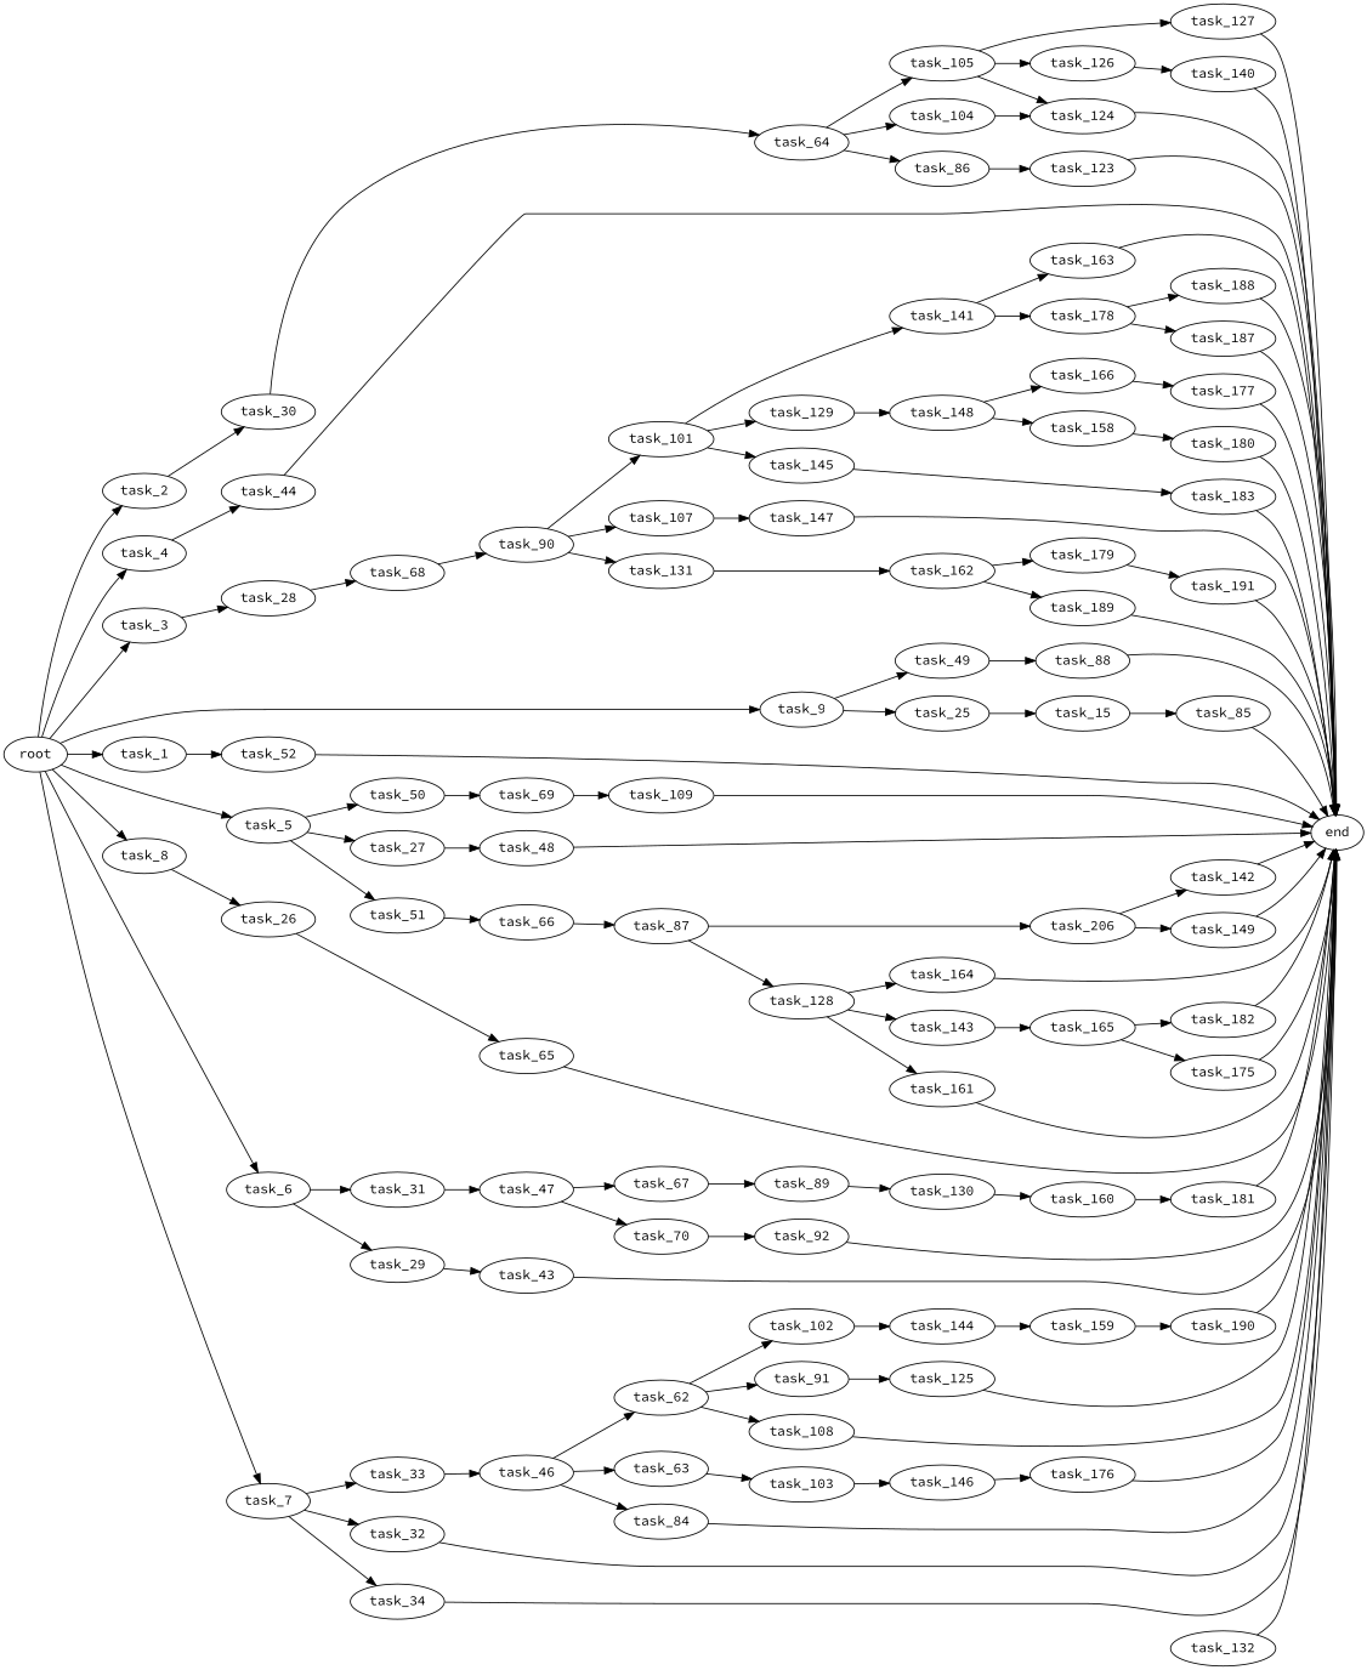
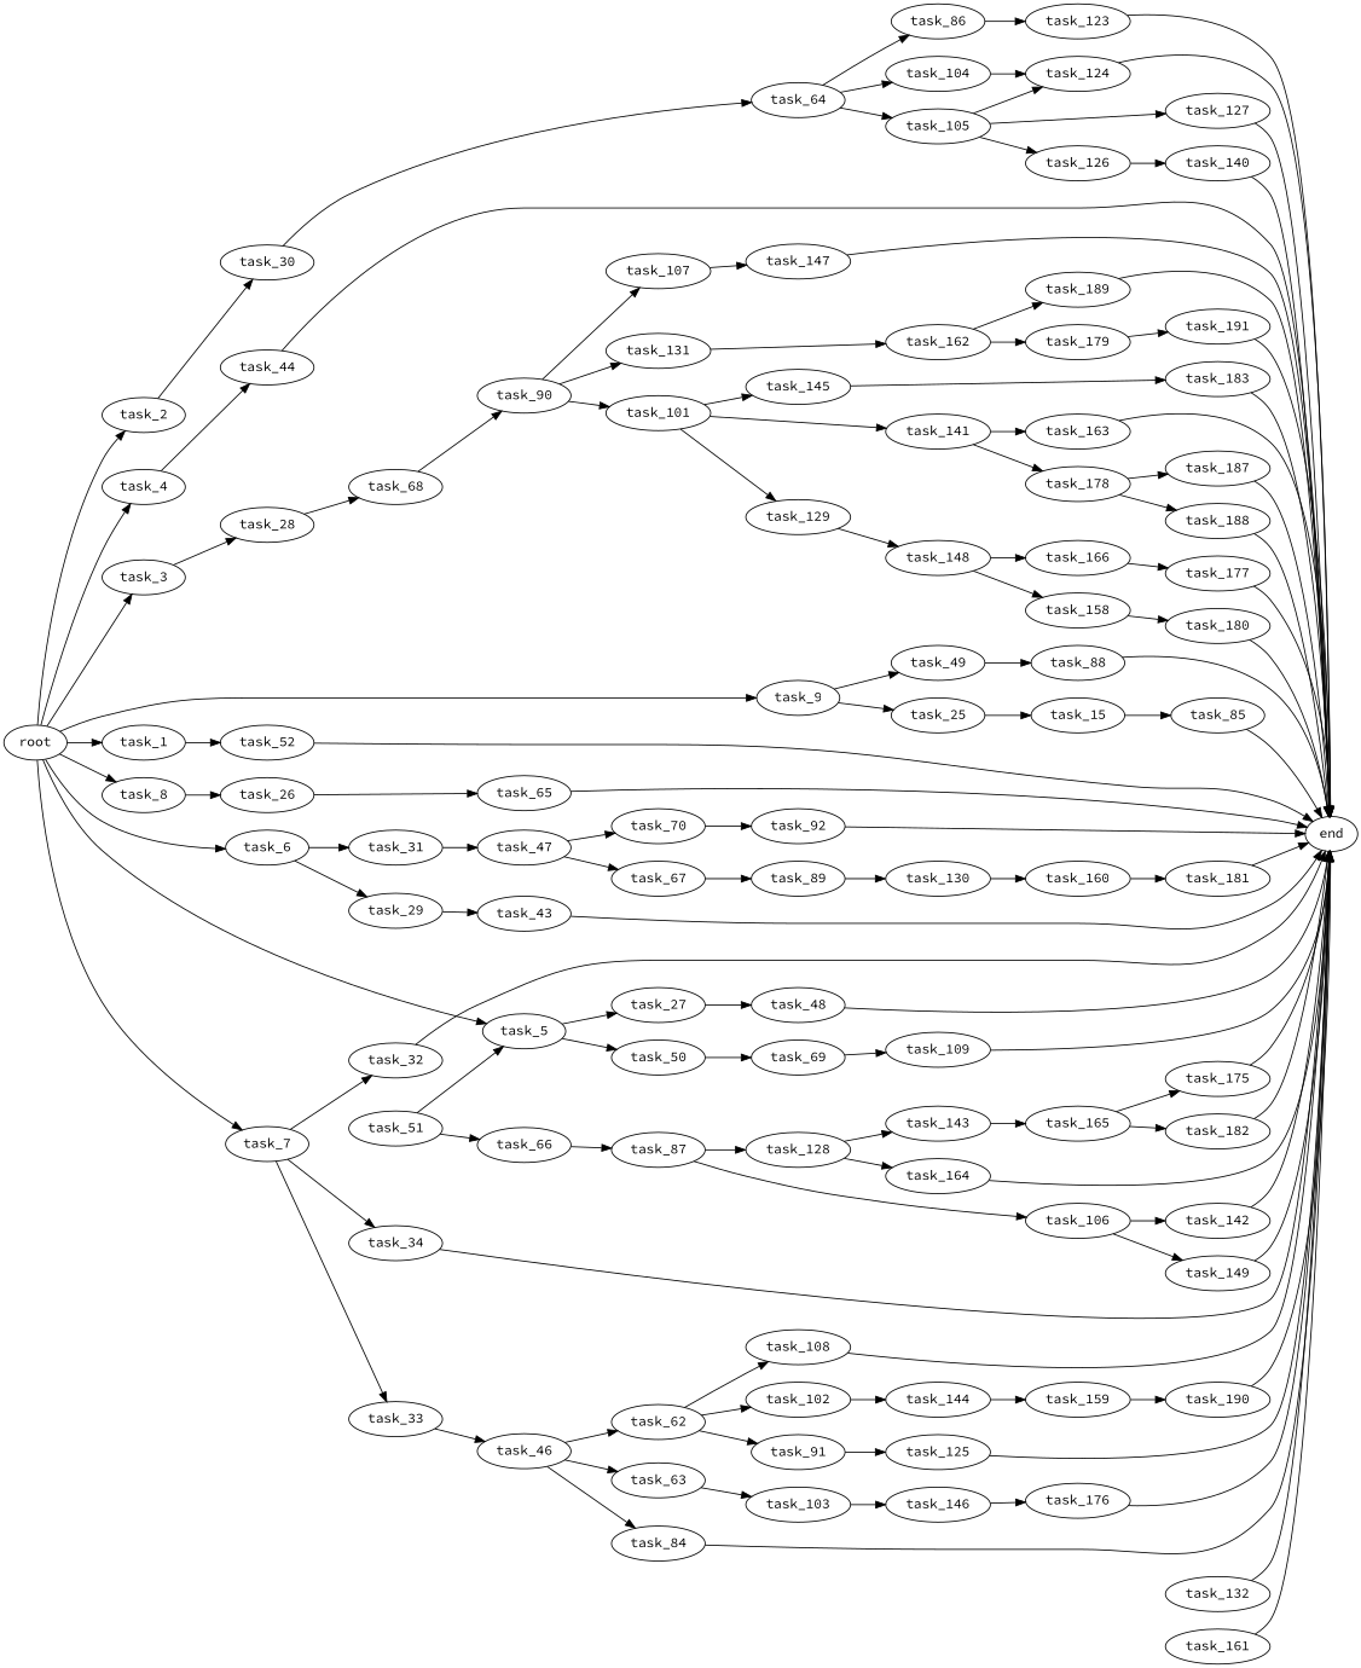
  digraph {
    fontname="Source Code Pro"
    rankdir=LR
    node [fontname="Source Code Pro"]
    edge [fontname="Source Code Pro"]
    task_102
    task_144
    task_159
    task_65
    end
    task_176
    task_142
    task_162
    task_179
    task_189
    task_191
    task_149
    task_105
    task_127
    task_126
    task_124
    task_140
    task_182
    task_166
    task_177
    n21 [label=task_15]
    task_85
    task_163
    task_190
    task_46
    task_62
    task_63
    task_84
    task_91
    task_108
    task_103
    task_28
    task_68
    task_90
    task_50
    task_69
    task_109
    task_125
    task_49
    task_88
    task_146
    task_101
    task_107
    task_131
    task_141
    task_129
    task_145
    task_147
-   task_106 [label=task_206]
+   task_106
    task_27
    task_48
    task_164
    task_52
    task_2
    task_30
    task_64
    task_67
    task_89
    task_130
    task_104
    task_86
    task_158
    task_180
    task_31
    task_47
    task_70
    task_160
    task_181
    task_132
    task_33
    task_4
    task_44
    task_43
    task_178
    task_188
    task_187
    task_92
    task_148
    task_3
    task_9
    task_25
    task_32
    task_143
    task_165
    task_175
    task_34
    task_123
    task_183
    task_1
    task_26
    task_5
    task_51
    task_66
    task_8
    task_87
    task_128
    task_161
    task_29
    root
    task_6
    task_7
    task_102 -> task_144
    task_144 -> task_159
    task_159 -> task_190
    task_65 -> end
    task_176 -> end
    task_142 -> end
    task_162 -> task_179
    task_162 -> task_189
    task_179 -> task_191
    task_189 -> end
    task_191 -> end
    task_149 -> end
    task_105 -> task_127
    task_105 -> task_126
    task_105 -> task_124
    task_127 -> end
    task_126 -> task_140
    task_124 -> end
    task_140 -> end
    task_182 -> end
    task_166 -> task_177
    task_177 -> end
    n21 -> task_85
    task_85 -> end
    task_163 -> end
    task_190 -> end
    task_46 -> task_62
    task_46 -> task_63
    task_46 -> task_84
    task_62 -> task_102
    task_62 -> task_91
    task_62 -> task_108
    task_63 -> task_103
    task_84 -> end
    task_91 -> task_125
    task_108 -> end
    task_103 -> task_146
    task_28 -> task_68
    task_68 -> task_90
    task_90 -> task_101
    task_90 -> task_107
    task_90 -> task_131
    task_50 -> task_69
    task_69 -> task_109
    task_109 -> end
    task_125 -> end
    task_49 -> task_88
    task_88 -> end
    task_146 -> task_176
    task_101 -> task_141
    task_101 -> task_129
    task_101 -> task_145
    task_107 -> task_147
    task_131 -> task_162
    task_141 -> task_163
    task_141 -> task_178
    task_129 -> task_148
    task_145 -> task_183
    task_147 -> end
    task_106 -> task_142
    task_106 -> task_149
    task_27 -> task_48
    task_48 -> end
    task_164 -> end
    task_52 -> end
    task_2 -> task_30
    task_30 -> task_64
    task_64 -> task_105
    task_64 -> task_104
    task_64 -> task_86
    task_67 -> task_89
    task_89 -> task_130
    task_130 -> task_160
    task_104 -> task_124
    task_86 -> task_123
    task_158 -> task_180
    task_180 -> end
    task_31 -> task_47
    task_47 -> task_67
    task_47 -> task_70
    task_70 -> task_92
    task_160 -> task_181
    task_181 -> end
    task_132 -> end
    task_33 -> task_46
    task_4 -> task_44
    task_44 -> end
    task_43 -> end
    task_178 -> task_188
    task_178 -> task_187
    task_188 -> end
    task_187 -> end
    task_92 -> end
    task_148 -> task_166
    task_148 -> task_158
    task_3 -> task_28
    task_9 -> task_49
    task_9 -> task_25
    task_25 -> n21
    task_32 -> end
    task_143 -> task_165
    task_165 -> task_182
    task_165 -> task_175
    task_175 -> end
    task_34 -> end
    task_123 -> end
    task_183 -> end
    task_1 -> task_52
    task_26 -> task_65
    task_5 -> task_50
    task_5 -> task_27
-   task_5 -> task_51
+   task_51 -> task_5
    task_51 -> task_66
    task_66 -> task_87
    task_8 -> task_26
    task_87 -> task_106
    task_87 -> task_128
    task_128 -> task_164
    task_128 -> task_143
-   task_128 -> task_161
    task_161 -> end
    task_29 -> task_43
    root -> task_2
    root -> task_4
    root -> task_3
    root -> task_9
    root -> task_1
    root -> task_5
    root -> task_8
    root -> task_6
    root -> task_7
    task_6 -> task_31
    task_6 -> task_29
    task_7 -> task_33
    task_7 -> task_32
    task_7 -> task_34
  }
